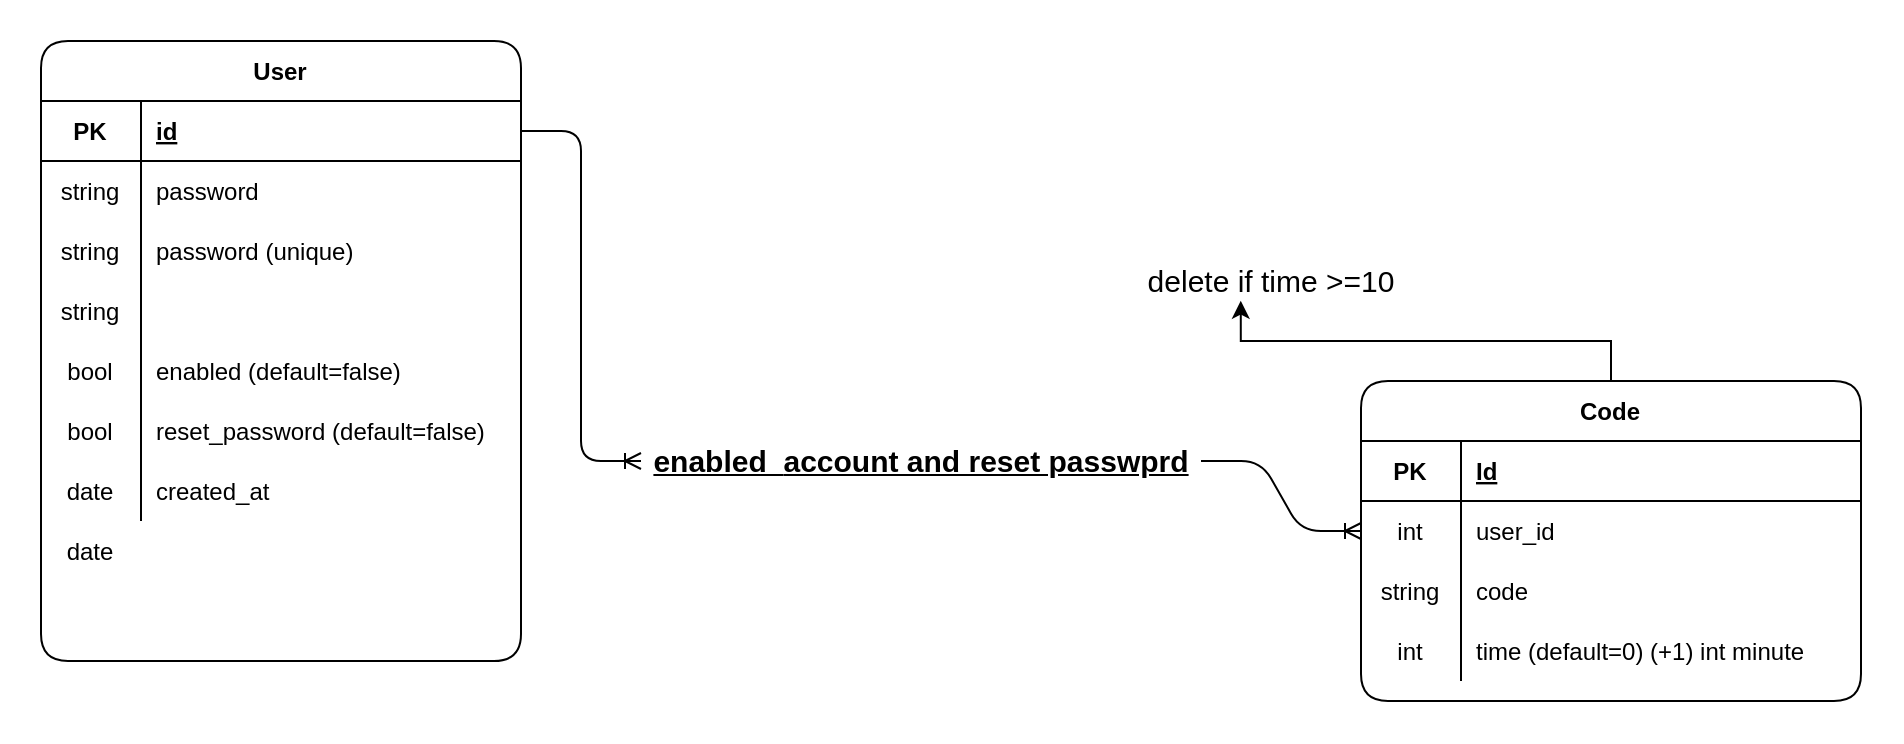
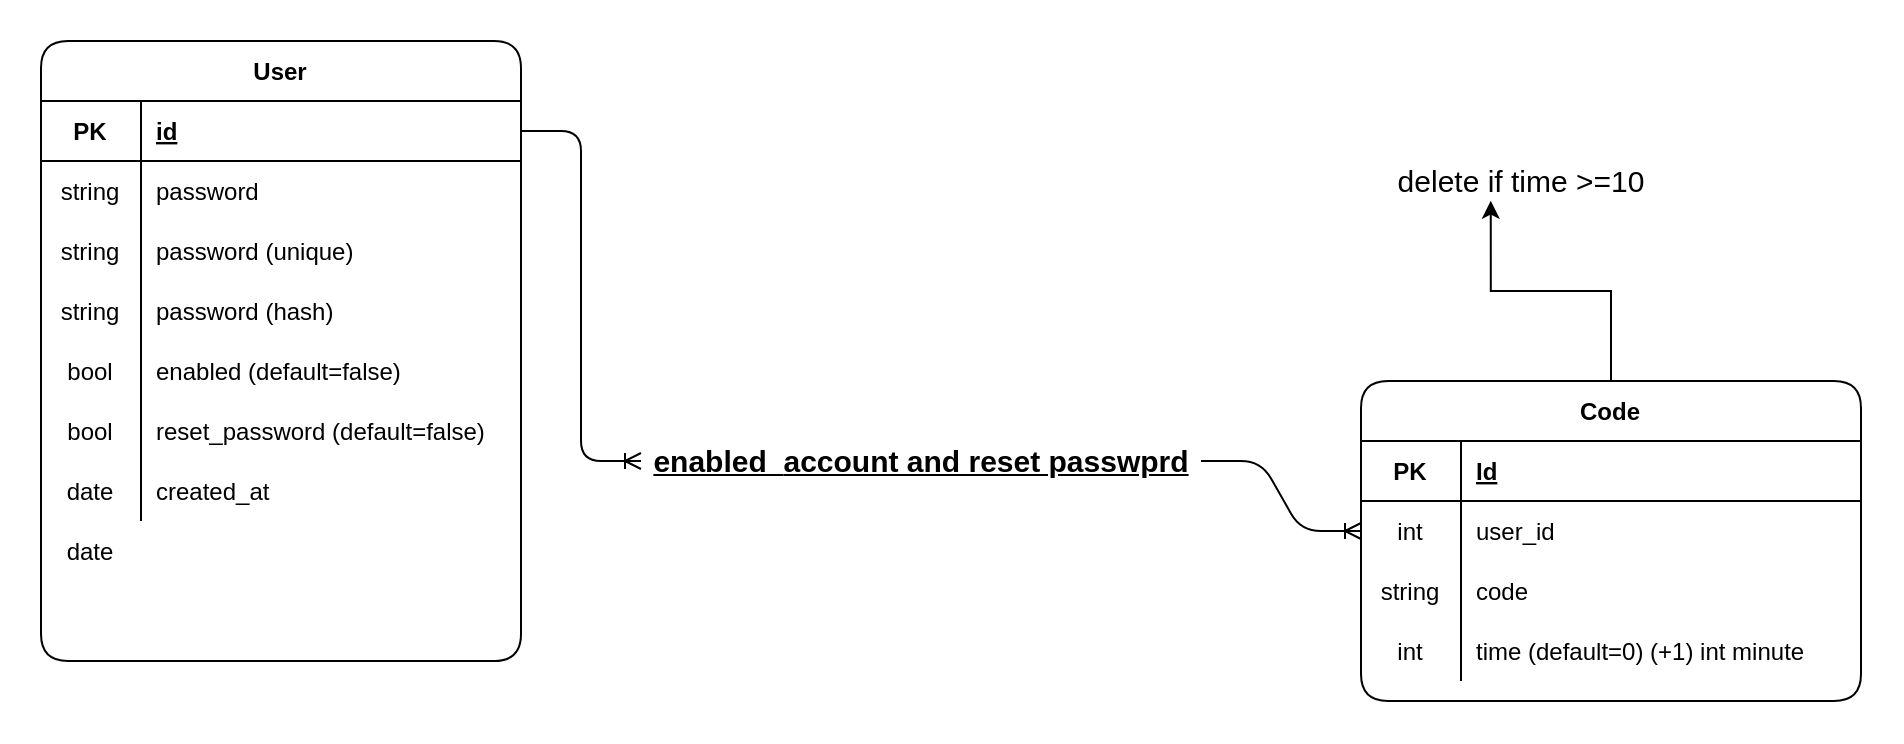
  <mxCell id="0" />
  <mxCell id="1" parent="0" />
  <mxCell id="2" value="User" style="shape=table;startSize=30;container=1;collapsible=1;childLayout=tableLayout;fixedRows=1;rowLines=0;fontStyle=1;align=center;resizeLast=1;rounded=1;shadow=0;labelBackgroundColor=none;fillColor=none;fontColor=none;" parent="1" vertex="1"><mxGeometry x="20" y="20" width="240" height="310" as="geometry" /></mxCell>
  <mxCell id="3" value="" style="shape=partialRectangle;collapsible=0;dropTarget=0;pointerEvents=0;fillColor=none;top=0;left=0;bottom=1;right=0;points=[[0,0.5],[1,0.5]];portConstraint=eastwest;" parent="2" vertex="1"><mxGeometry y="30" width="240" height="30" as="geometry" /></mxCell>
  <mxCell id="4" value="PK" style="shape=partialRectangle;connectable=0;fillColor=none;top=0;left=0;bottom=0;right=0;fontStyle=1;overflow=hidden;" parent="3" vertex="1"><mxGeometry width="50" height="30" as="geometry" /></mxCell>
  <mxCell id="5" value="id" style="shape=partialRectangle;connectable=0;fillColor=none;top=0;left=0;bottom=0;right=0;align=left;spacingLeft=6;fontStyle=5;overflow=hidden;" parent="3" vertex="1"><mxGeometry x="50" width="190" height="30" as="geometry" /></mxCell>
  <mxCell id="6" value="" style="shape=partialRectangle;collapsible=0;dropTarget=0;pointerEvents=0;fillColor=none;top=0;left=0;bottom=0;right=0;points=[[0,0.5],[1,0.5]];portConstraint=eastwest;" parent="2" vertex="1"><mxGeometry y="60" width="240" height="30" as="geometry" /></mxCell>
  <mxCell id="7" value="string" style="shape=partialRectangle;connectable=0;fillColor=none;top=0;left=0;bottom=0;right=0;editable=1;overflow=hidden;" parent="6" vertex="1"><mxGeometry width="50" height="30" as="geometry" /></mxCell>
  <mxCell id="8" value="password" style="shape=partialRectangle;connectable=0;fillColor=none;top=0;left=0;bottom=0;right=0;align=left;spacingLeft=6;overflow=hidden;" parent="6" vertex="1"><mxGeometry x="50" width="190" height="30" as="geometry" /></mxCell>
  <mxCell id="9" value="" style="shape=partialRectangle;collapsible=0;dropTarget=0;pointerEvents=0;fillColor=none;top=0;left=0;bottom=0;right=0;points=[[0,0.5],[1,0.5]];portConstraint=eastwest;" parent="2" vertex="1"><mxGeometry y="90" width="240" height="30" as="geometry" /></mxCell>
  <mxCell id="10" value="string" style="shape=partialRectangle;connectable=0;fillColor=none;top=0;left=0;bottom=0;right=0;editable=1;overflow=hidden;" parent="9" vertex="1"><mxGeometry width="50" height="30" as="geometry" /></mxCell>
  <mxCell id="11" value="password (unique)" style="shape=partialRectangle;connectable=0;fillColor=none;top=0;left=0;bottom=0;right=0;align=left;spacingLeft=6;overflow=hidden;" parent="9" vertex="1"><mxGeometry x="50" width="190" height="30" as="geometry" /></mxCell>
  <mxCell id="12" value="" style="shape=partialRectangle;collapsible=0;dropTarget=0;pointerEvents=0;fillColor=none;top=0;left=0;bottom=0;right=0;points=[[0,0.5],[1,0.5]];portConstraint=eastwest;" parent="2" vertex="1"><mxGeometry y="120" width="240" height="30" as="geometry" /></mxCell>
  <mxCell id="13" value="string" style="shape=partialRectangle;connectable=0;fillColor=none;top=0;left=0;bottom=0;right=0;editable=1;overflow=hidden;" parent="12" vertex="1"><mxGeometry width="50" height="30" as="geometry" /></mxCell>
+ <mxCell id="14" value="password (hash)" style="shape=partialRectangle;connectable=0;fillColor=none;top=0;left=0;bottom=0;right=0;align=left;spacingLeft=6;overflow=hidden;" parent="12" vertex="1"><mxGeometry x="50" width="190" height="30" as="geometry" /></mxCell>
  <mxCell id="15" value="" style="shape=partialRectangle;collapsible=0;dropTarget=0;pointerEvents=0;fillColor=none;top=0;left=0;bottom=0;right=0;points=[[0,0.5],[1,0.5]];portConstraint=eastwest;" parent="2" vertex="1"><mxGeometry y="150" width="240" height="30" as="geometry" /></mxCell>
  <mxCell id="16" value="bool" style="shape=partialRectangle;connectable=0;fillColor=none;top=0;left=0;bottom=0;right=0;editable=1;overflow=hidden;" parent="15" vertex="1"><mxGeometry width="50" height="30" as="geometry" /></mxCell>
  <mxCell id="17" value="enabled (default=false)" style="shape=partialRectangle;connectable=0;fillColor=none;top=0;left=0;bottom=0;right=0;align=left;spacingLeft=6;overflow=hidden;" parent="15" vertex="1"><mxGeometry x="50" width="190" height="30" as="geometry" /></mxCell>
  <mxCell id="18" value="" style="shape=partialRectangle;collapsible=0;dropTarget=0;pointerEvents=0;fillColor=none;top=0;left=0;bottom=0;right=0;points=[[0,0.5],[1,0.5]];portConstraint=eastwest;" parent="2" vertex="1"><mxGeometry y="180" width="240" height="30" as="geometry" /></mxCell>
  <mxCell id="19" value="bool" style="shape=partialRectangle;connectable=0;fillColor=none;top=0;left=0;bottom=0;right=0;editable=1;overflow=hidden;" parent="18" vertex="1"><mxGeometry width="50" height="30" as="geometry" /></mxCell>
  <mxCell id="20" value="reset_password (default=false)" style="shape=partialRectangle;connectable=0;fillColor=none;top=0;left=0;bottom=0;right=0;align=left;spacingLeft=6;overflow=hidden;" parent="18" vertex="1"><mxGeometry x="50" width="190" height="30" as="geometry" /></mxCell>
  <mxCell id="21" value="" style="shape=partialRectangle;collapsible=0;dropTarget=0;pointerEvents=0;fillColor=none;top=0;left=0;bottom=0;right=0;points=[[0,0.5],[1,0.5]];portConstraint=eastwest;" parent="2" vertex="1"><mxGeometry y="210" width="240" height="30" as="geometry" /></mxCell>
  <mxCell id="22" value="date" style="shape=partialRectangle;connectable=0;fillColor=none;top=0;left=0;bottom=0;right=0;editable=1;overflow=hidden;" parent="21" vertex="1"><mxGeometry width="50" height="30" as="geometry" /></mxCell>
  <mxCell id="23" value="created_at " style="shape=partialRectangle;connectable=0;fillColor=none;top=0;left=0;bottom=0;right=0;align=left;spacingLeft=6;overflow=hidden;" parent="21" vertex="1"><mxGeometry x="50" width="190" height="30" as="geometry" /></mxCell>
  <mxCell id="24" value="" style="shape=partialRectangle;collapsible=0;dropTarget=0;pointerEvents=0;fillColor=none;top=0;left=0;bottom=0;right=0;points=[[0,0.5],[1,0.5]];portConstraint=eastwest;" parent="2" vertex="1"><mxGeometry y="240" width="240" height="30" as="geometry" /></mxCell>
  <mxCell id="25" value="date" style="shape=partialRectangle;connectable=0;fillColor=none;top=0;left=0;bottom=0;right=0;editable=1;overflow=hidden;" parent="24" vertex="1"><mxGeometry width="50" height="30" as="geometry" /></mxCell>
  <mxCell id="26" style="edgeStyle=orthogonalEdgeStyle;rounded=0;orthogonalLoop=1;jettySize=auto;html=1;fontSize=15;fontColor=none;entryX=0.392;entryY=0.992;entryDx=0;entryDy=0;entryPerimeter=0;" parent="1" source="27" target="41" edge="1"><mxGeometry relative="1" as="geometry"><mxPoint x="700" y="90" as="targetPoint" /></mxGeometry></mxCell>
  <mxCell id="27" value="Code" style="shape=table;startSize=30;container=1;collapsible=1;childLayout=tableLayout;fixedRows=1;rowLines=0;fontStyle=1;align=center;resizeLast=1;rounded=1;shadow=0;labelBackgroundColor=none;fillColor=none;fontColor=none;" parent="1" vertex="1"><mxGeometry x="680" y="190" width="250" height="160" as="geometry" /></mxCell>
  <mxCell id="28" value="" style="shape=partialRectangle;collapsible=0;dropTarget=0;pointerEvents=0;fillColor=none;top=0;left=0;bottom=1;right=0;points=[[0,0.5],[1,0.5]];portConstraint=eastwest;" parent="27" vertex="1"><mxGeometry y="30" width="250" height="30" as="geometry" /></mxCell>
  <mxCell id="29" value="PK" style="shape=partialRectangle;connectable=0;fillColor=none;top=0;left=0;bottom=0;right=0;fontStyle=1;overflow=hidden;" parent="28" vertex="1"><mxGeometry width="50" height="30" as="geometry" /></mxCell>
  <mxCell id="30" value="Id" style="shape=partialRectangle;connectable=0;fillColor=none;top=0;left=0;bottom=0;right=0;align=left;spacingLeft=6;fontStyle=5;overflow=hidden;" parent="28" vertex="1"><mxGeometry x="50" width="200" height="30" as="geometry" /></mxCell>
  <mxCell id="31" value="" style="shape=partialRectangle;collapsible=0;dropTarget=0;pointerEvents=0;fillColor=none;top=0;left=0;bottom=0;right=0;points=[[0,0.5],[1,0.5]];portConstraint=eastwest;" parent="27" vertex="1"><mxGeometry y="60" width="250" height="30" as="geometry" /></mxCell>
  <mxCell id="32" value="int" style="shape=partialRectangle;connectable=0;fillColor=none;top=0;left=0;bottom=0;right=0;editable=1;overflow=hidden;" parent="31" vertex="1"><mxGeometry width="50" height="30" as="geometry" /></mxCell>
  <mxCell id="33" value="user_id" style="shape=partialRectangle;connectable=0;fillColor=none;top=0;left=0;bottom=0;right=0;align=left;spacingLeft=6;overflow=hidden;" parent="31" vertex="1"><mxGeometry x="50" width="200" height="30" as="geometry" /></mxCell>
  <mxCell id="34" value="" style="shape=partialRectangle;collapsible=0;dropTarget=0;pointerEvents=0;fillColor=none;top=0;left=0;bottom=0;right=0;points=[[0,0.5],[1,0.5]];portConstraint=eastwest;" parent="27" vertex="1"><mxGeometry y="90" width="250" height="30" as="geometry" /></mxCell>
  <mxCell id="35" value="string" style="shape=partialRectangle;connectable=0;fillColor=none;top=0;left=0;bottom=0;right=0;editable=1;overflow=hidden;" parent="34" vertex="1"><mxGeometry width="50" height="30" as="geometry" /></mxCell>
  <mxCell id="36" value="code" style="shape=partialRectangle;connectable=0;fillColor=none;top=0;left=0;bottom=0;right=0;align=left;spacingLeft=6;overflow=hidden;" parent="34" vertex="1"><mxGeometry x="50" width="200" height="30" as="geometry" /></mxCell>
  <mxCell id="37" value="" style="shape=partialRectangle;collapsible=0;dropTarget=0;pointerEvents=0;fillColor=none;top=0;left=0;bottom=0;right=0;points=[[0,0.5],[1,0.5]];portConstraint=eastwest;" parent="27" vertex="1"><mxGeometry y="120" width="250" height="30" as="geometry" /></mxCell>
  <mxCell id="38" value="int" style="shape=partialRectangle;connectable=0;fillColor=none;top=0;left=0;bottom=0;right=0;editable=1;overflow=hidden;" parent="37" vertex="1"><mxGeometry width="50" height="30" as="geometry" /></mxCell>
  <mxCell id="39" value="time (default=0) (+1) int minute" style="shape=partialRectangle;connectable=0;fillColor=none;top=0;left=0;bottom=0;right=0;align=left;spacingLeft=6;overflow=hidden;" parent="37" vertex="1"><mxGeometry x="50" width="200" height="30" as="geometry" /></mxCell>
  <mxCell id="40" value="" style="edgeStyle=entityRelationEdgeStyle;fontSize=12;html=1;endArrow=ERoneToMany;exitX=1;exitY=0.5;exitDx=0;exitDy=0;entryX=0;entryY=0.5;entryDx=0;entryDy=0;" parent="1" source="42" target="31" edge="1"><mxGeometry width="100" height="100" relative="1" as="geometry"><mxPoint x="370" y="240" as="sourcePoint" /><mxPoint x="470" y="140" as="targetPoint" /></mxGeometry></mxCell>
- <mxCell id="41" value="delete if time &amp;gt;=10" style="text;html=1;align=center;verticalAlign=middle;resizable=0;points=[];autosize=1;fontSize=15;fontColor=none;" parent="1" vertex="1"><mxGeometry x="565" y="130" width="140" height="20" as="geometry" /></mxCell>
+ <mxCell id="41" value="delete if time &amp;gt;=10" style="text;html=1;align=center;verticalAlign=middle;resizable=0;points=[];autosize=1;fontSize=15;fontColor=none;" parent="1" vertex="1"><mxGeometry x="690" y="80" width="140" height="20" as="geometry" /></mxCell>
  <mxCell id="42" value="&lt;span style=&quot;text-align: left; font-size: 15px;&quot;&gt;enabled&amp;nbsp;&amp;nbsp;&lt;/span&gt;account and reset passwprd" style="text;html=1;align=center;verticalAlign=middle;resizable=0;points=[];autosize=1;fontColor=none;fontSize=15;fontStyle=5" parent="1" vertex="1"><mxGeometry x="320" y="220" width="280" height="20" as="geometry" /></mxCell>
  <mxCell id="43" value="" style="edgeStyle=entityRelationEdgeStyle;fontSize=12;html=1;endArrow=ERoneToMany;exitX=1;exitY=0.5;exitDx=0;exitDy=0;entryX=0;entryY=0.5;entryDx=0;entryDy=0;" edge="1" parent="1" source="3" target="42"><mxGeometry width="100" height="100" relative="1" as="geometry"><mxPoint x="260" y="65" as="sourcePoint" /><mxPoint x="575" y="215" as="targetPoint" /></mxGeometry></mxCell>
